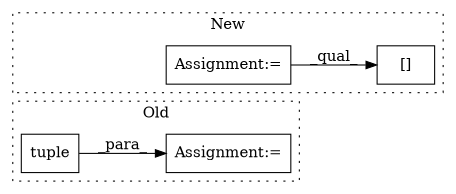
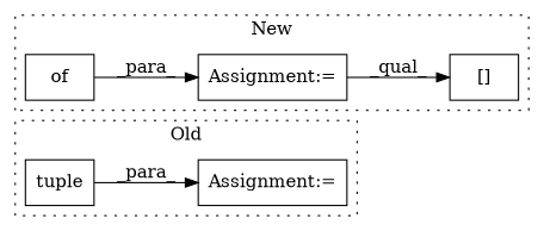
  digraph {
    rankdir=LR
    node [a=32 l=1 shape=box]
    n1 [l="6,1" label=tuple s="4720,4752"]
    n2 [a=7 label="Assignment:=" s=4719]
+   n3 [l=4 label=of s=4284]
    n4 [a=7 label="Assignment:=" s=4554]
    n5 [a=2 l="9,1" label="[]" s="4634,4667"]
    subgraph cluster_1 {
      label=Old
      style=dotted
      n1
      n2
    }
    subgraph cluster_2 {
      label=New
      style=dotted
+     n3
      n4
      n5
    }
    n1 -> n2 [label=_para_]
+   n3 -> n4 [label=_para_]
    n4 -> n5 [label=_qual_]
  }
